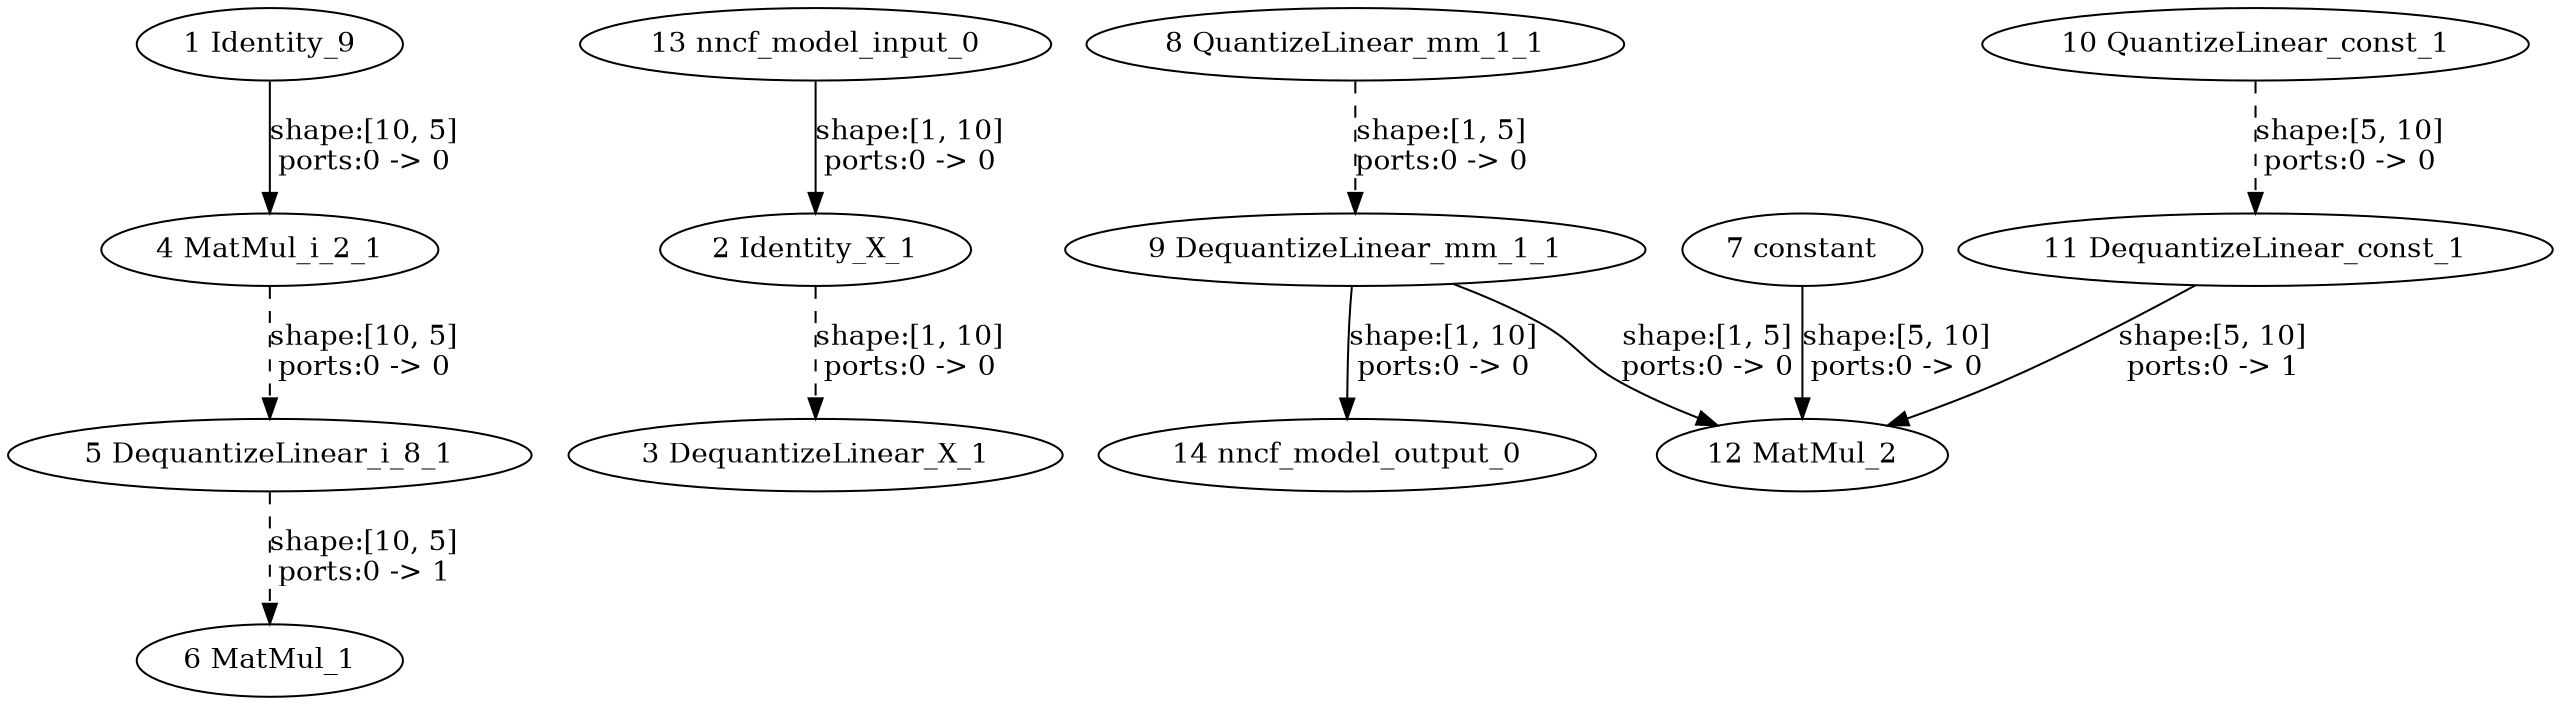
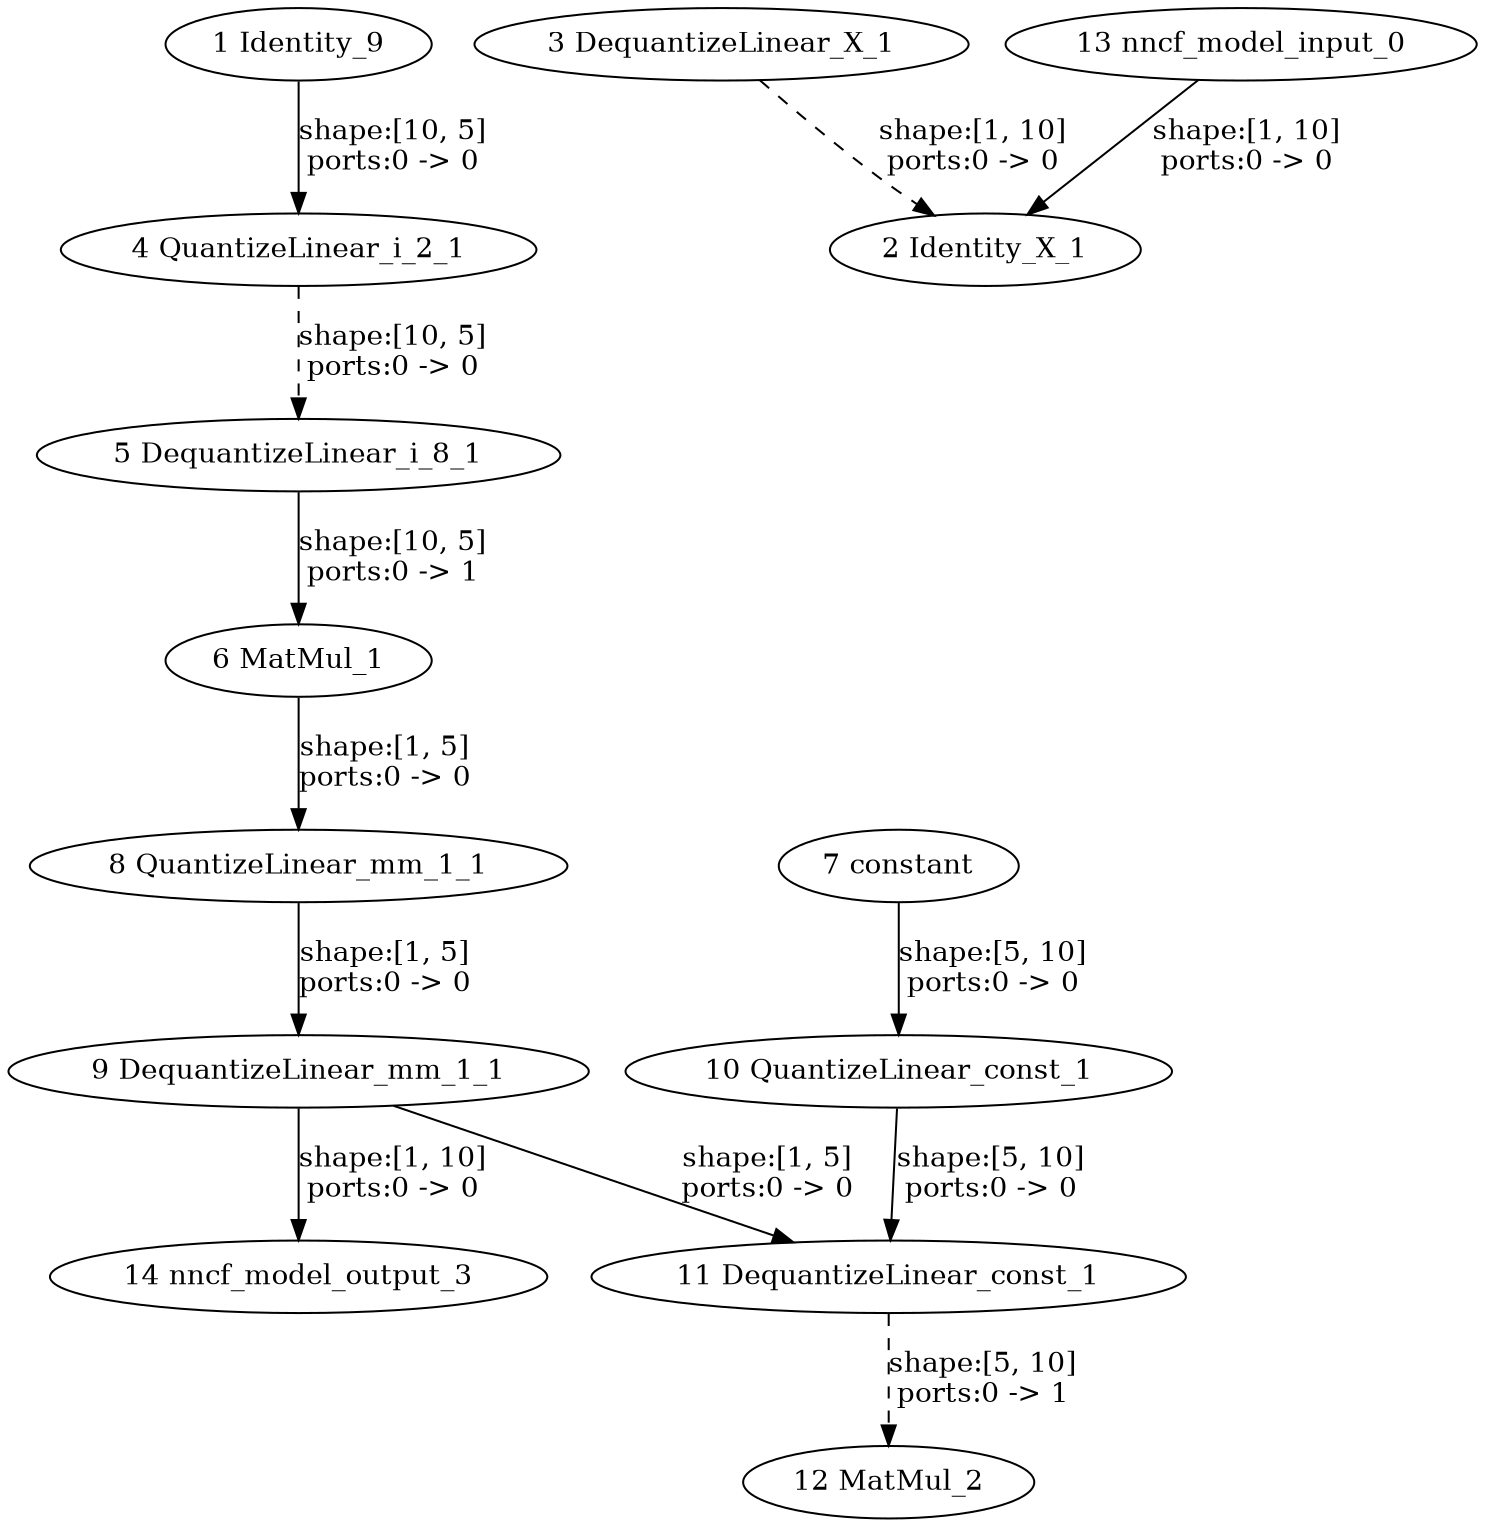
  strict digraph {
    node [type=QuantizeLinear]
    edge [style=solid]
    n1 [label="1 Identity_9" type=Identity]
-   "4 QuantizeLinear_i_2_1" [label="4 MatMul_i_2_1"]
+   "4 QuantizeLinear_i_2_1"
    n3 [label="5 DequantizeLinear_i_8_1" type=DequantizeLinear]
    n4 [label="2 Identity_X_1"]
    "3 DequantizeLinear_X_1" [type=DequantizeLinear]
    "6 MatMul_1" [type=MatMul]
    "8 QuantizeLinear_mm_1_1"
    "9 DequantizeLinear_mm_1_1" [type=DequantizeLinear]
    "7 constant" [type=Constant]
    "10 QuantizeLinear_const_1"
    "11 DequantizeLinear_const_1" [type=DequantizeLinear]
    "12 MatMul_2" [type=MatMul]
-   "14 nncf_model_output_0" [type=nncf_model_output]
+   "14 nncf_model_output_0" [type=nncf_model_output label="14 nncf_model_output_3"]
    "13 nncf_model_input_0" [type=nncf_model_input]
    n1 -> "4 QuantizeLinear_i_2_1" [label="shape:[10, 5]\nports:0 -> 0"]
    "4 QuantizeLinear_i_2_1" -> n3 [label="shape:[10, 5]\nports:0 -> 0" style=dashed]
-   n3 -> "6 MatMul_1" [label="shape:[10, 5]\nports:0 -> 1" style=dashed]
-   n4 -> "3 DequantizeLinear_X_1" [label="shape:[1, 10]\nports:0 -> 0" style=dashed]
-   "8 QuantizeLinear_mm_1_1" -> "9 DequantizeLinear_mm_1_1" [label="shape:[1, 5]\nports:0 -> 0" style=dashed]
-   "9 DequantizeLinear_mm_1_1" -> "12 MatMul_2" [label="shape:[1, 5]\nports:0 -> 0"]
+   n3 -> "6 MatMul_1" [label="shape:[10, 5]\nports:0 -> 1"]
+   "3 DequantizeLinear_X_1" -> n4 [label="shape:[1, 10]\nports:0 -> 0" style=dashed]
+   "6 MatMul_1" -> "8 QuantizeLinear_mm_1_1" [label="shape:[1, 5]\nports:0 -> 0"]
+   "8 QuantizeLinear_mm_1_1" -> "9 DequantizeLinear_mm_1_1" [label="shape:[1, 5]\nports:0 -> 0"]
+   "9 DequantizeLinear_mm_1_1" -> "11 DequantizeLinear_const_1" [label="shape:[1, 5]\nports:0 -> 0"]
    "9 DequantizeLinear_mm_1_1" -> "14 nncf_model_output_0" [label="shape:[1, 10]\nports:0 -> 0"]
-   "7 constant" -> "12 MatMul_2" [label="shape:[5, 10]\nports:0 -> 0"]
-   "10 QuantizeLinear_const_1" -> "11 DequantizeLinear_const_1" [label="shape:[5, 10]\nports:0 -> 0" style=dashed]
-   "11 DequantizeLinear_const_1" -> "12 MatMul_2" [label="shape:[5, 10]\nports:0 -> 1"]
+   "7 constant" -> "10 QuantizeLinear_const_1" [label="shape:[5, 10]\nports:0 -> 0"]
+   "10 QuantizeLinear_const_1" -> "11 DequantizeLinear_const_1" [label="shape:[5, 10]\nports:0 -> 0"]
+   "11 DequantizeLinear_const_1" -> "12 MatMul_2" [label="shape:[5, 10]\nports:0 -> 1" style=dashed]
    "13 nncf_model_input_0" -> n4 [label="shape:[1, 10]\nports:0 -> 0"]
  }
